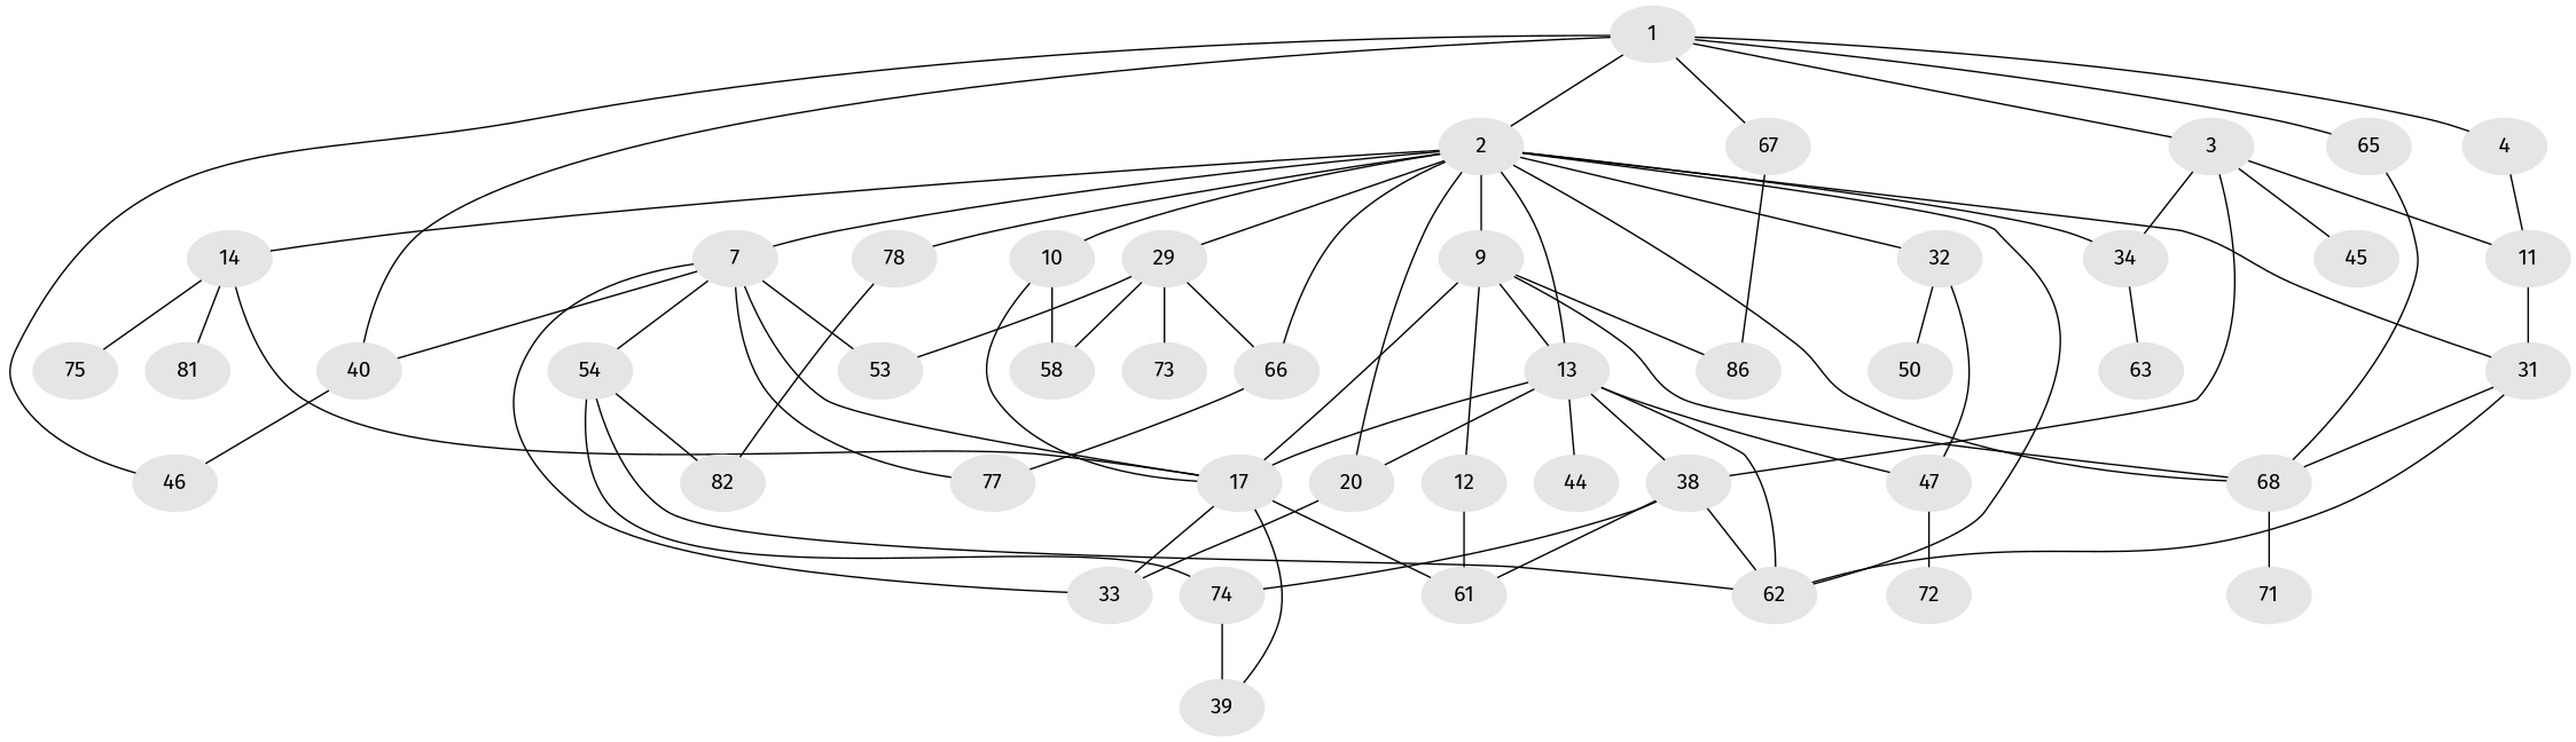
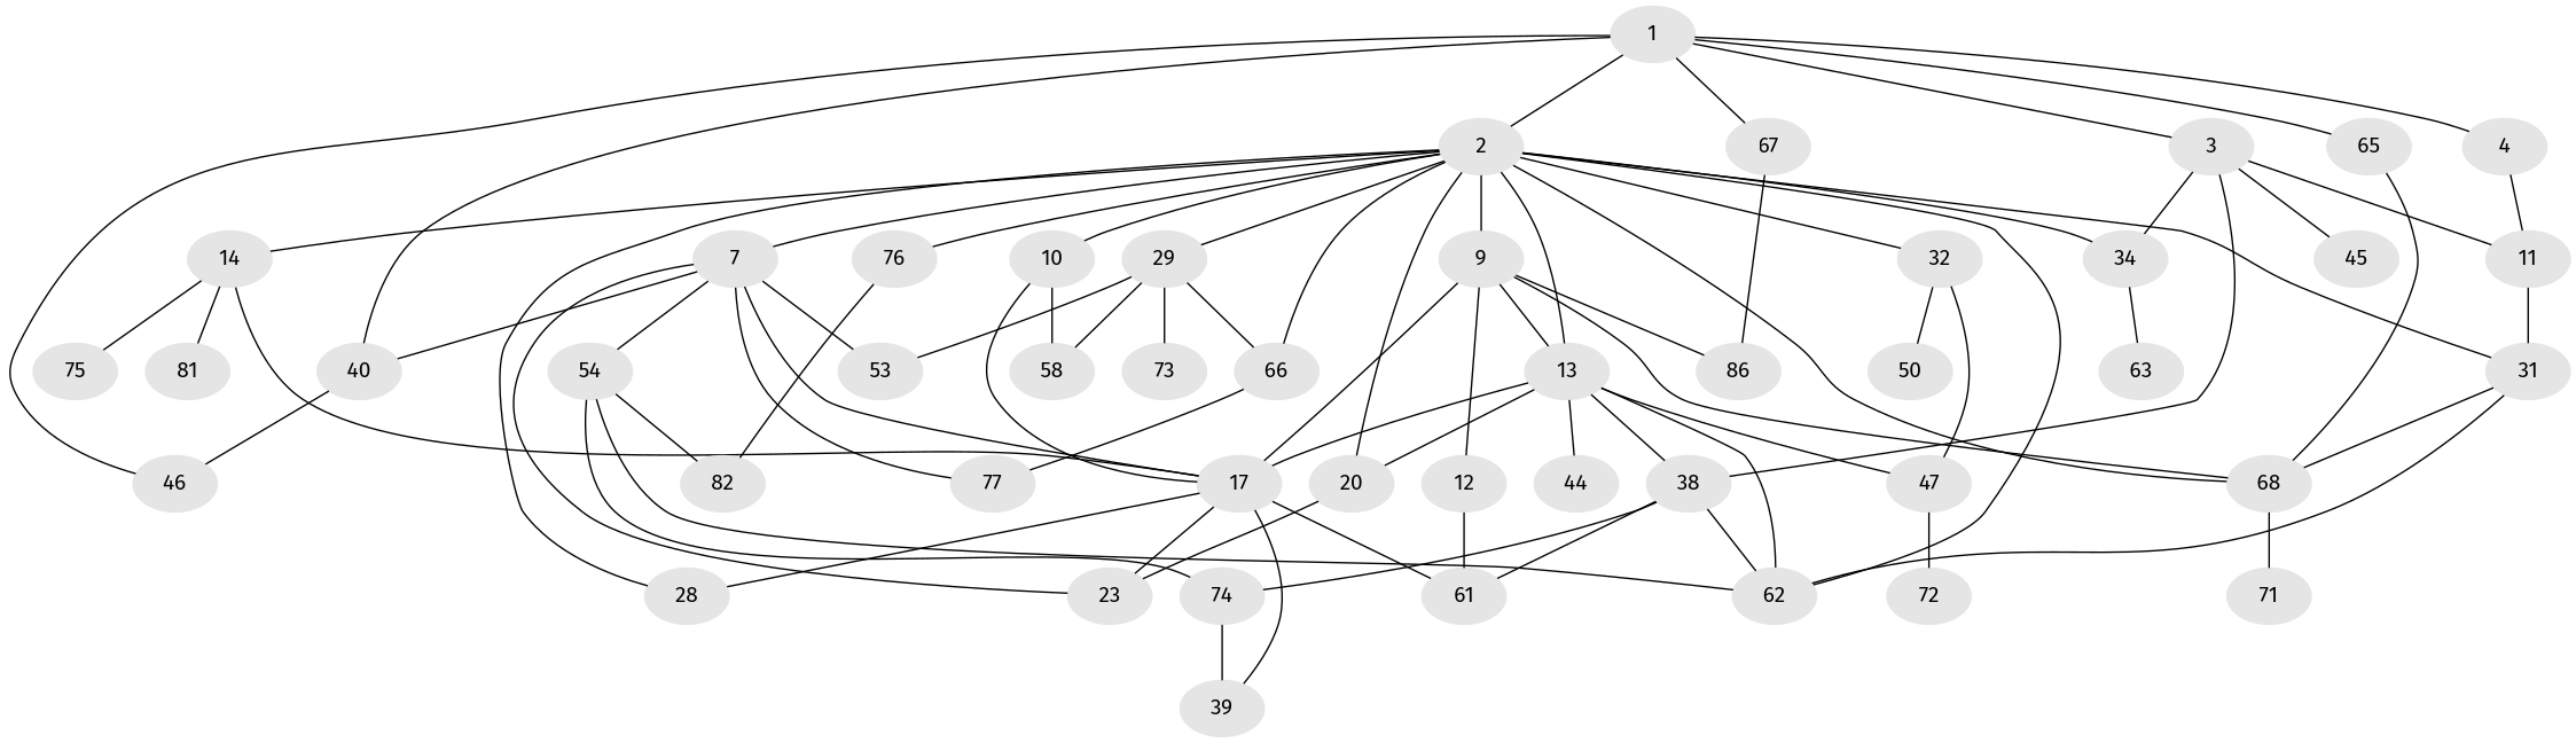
  graph {
    fontname="Fira Sans"
    node [color=gray90 fontname="Fira Sans" style=filled]
    edge [fontname="Fira Sans"]
    1 [super="+5"]
    2 [super="+69+6+27"]
    3
    4
    40 [super="+70"]
    46
    65
    67
    7 [super="+8+64+33"]
    9 [super="+15"]
    10 [super="+26+18"]
    13 [super="+21"]
    14
    20 [super="+93"]
+   28 [super="+91+41"]
    29 [super="+49"]
    31
    32 [super="+36+79"]
    34 [super="+37"]
    62 [super="+83"]
    66
    68 [super="+84+87"]
-   76 [label=78]
+   76
    11 [super="+25+43"]
    38 [super="+56"]
    45
    86
    17 [super="+24+19"]
-   23 [label=33]
+   23
    53
    54 [super="+60"]
    77
    12 [super="+59"]
    58
    44
    47
    75
    81
    73
    50
    63
    71
    82
    61
    74 [super="+89"]
    39 [super="+85+80+42"]
    72
    1 -- 2 [weight=2]
    1 -- 3
    1 -- 4
    1 -- 40
    1 -- 46
    1 -- 65
    1 -- 67
    2 -- 7
    2 -- 9 [weight=2]
    2 -- 10
    2 -- 13
    2 -- 14
    2 -- 20
+   2 -- 28
    2 -- 29
    2 -- 31
    2 -- 32
    2 -- 34
    2 -- 62
    2 -- 66
    2 -- 68
    2 -- 76
    3 -- 34
    3 -- 11
    3 -- 38
    3 -- 45
    4 -- 11
    40 -- 46
    65 -- 68
    67 -- 86
    7 -- 40
    7 -- 17
    7 -- 23
    7 -- 53
    7 -- 54
    7 -- 77
    9 -- 13
    9 -- 68
    9 -- 86
    9 -- 17 [weight=3]
    9 -- 12
    10 -- 17
    10 -- 58
    13 -- 20
    13 -- 62
    13 -- 38
    13 -- 17
    13 -- 44
    13 -- 47
    14 -- 17
    14 -- 75
    14 -- 81
    20 -- 23
    29 -- 66
    29 -- 53
    29 -- 58
    29 -- 73
    31 -- 62
    31 -- 68
    32 -- 47
    32 -- 50
    34 -- 63
    66 -- 77
    68 -- 71
    76 -- 82
    11 -- 31
    38 -- 62
    38 -- 61
    38 -- 74
+   17 -- 28
    17 -- 23
    17 -- 61
    17 -- 39
    54 -- 62
    54 -- 82
    54 -- 74
    12 -- 61
    47 -- 72
    74 -- 39 [weight=2]
  }
